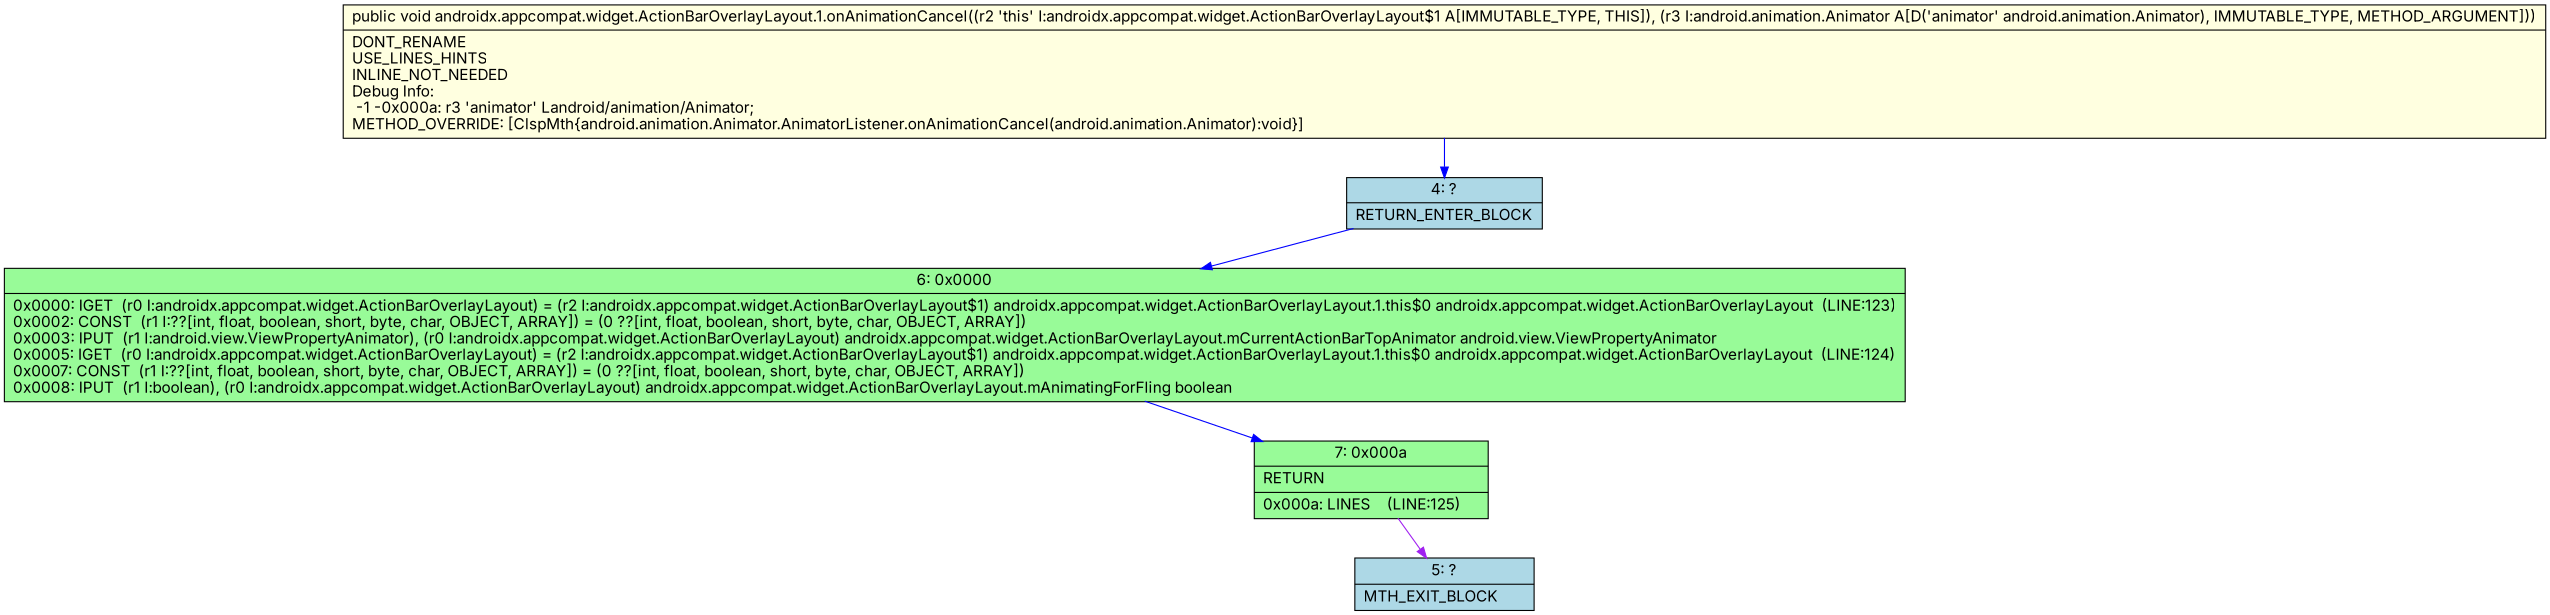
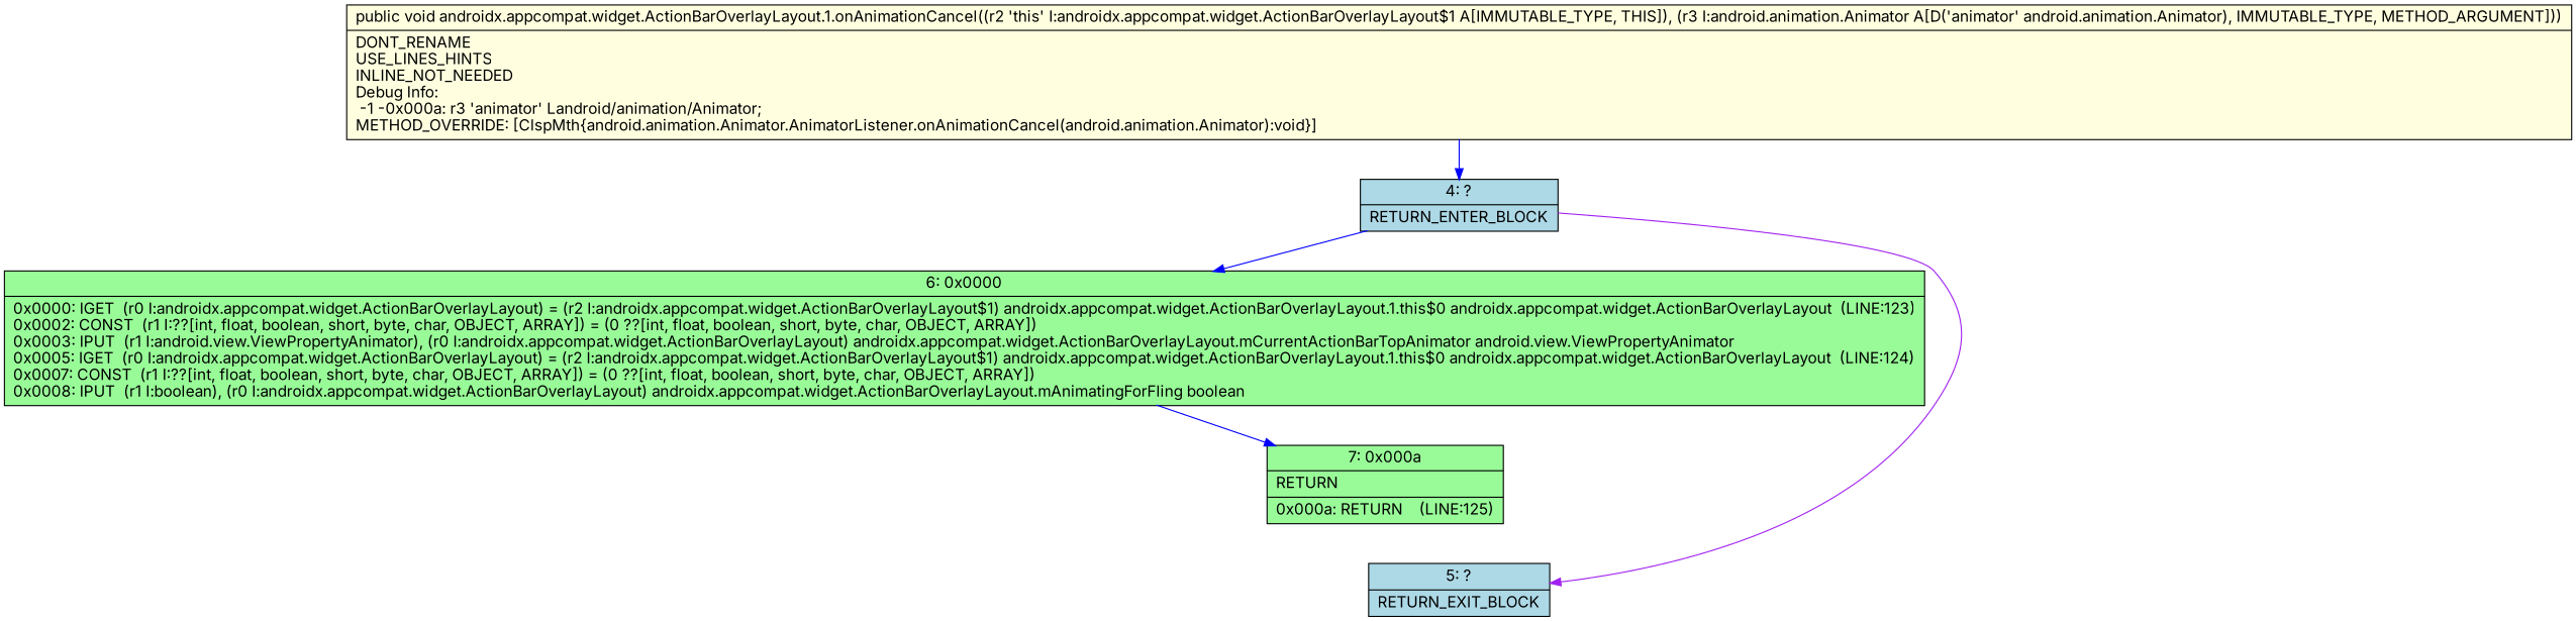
  digraph {
    fontname=Inter
    node [fillcolor=lightblue fontname=Inter shape=record style=filled]
    edge [color=blue fontname=Inter]
    n1 [label="{4\:\ ?|RETURN_ENTER_BLOCK\l}"]
    n2 [fillcolor=palegreen label="{6\:\ 0x0000|0x0000: IGET  (r0 I:androidx.appcompat.widget.ActionBarOverlayLayout) = (r2 I:androidx.appcompat.widget.ActionBarOverlayLayout$1) androidx.appcompat.widget.ActionBarOverlayLayout.1.this$0 androidx.appcompat.widget.ActionBarOverlayLayout  (LINE:123)\l0x0002: CONST  (r1 I:??[int, float, boolean, short, byte, char, OBJECT, ARRAY]) = (0 ??[int, float, boolean, short, byte, char, OBJECT, ARRAY]) \l0x0003: IPUT  (r1 I:android.view.ViewPropertyAnimator), (r0 I:androidx.appcompat.widget.ActionBarOverlayLayout) androidx.appcompat.widget.ActionBarOverlayLayout.mCurrentActionBarTopAnimator android.view.ViewPropertyAnimator \l0x0005: IGET  (r0 I:androidx.appcompat.widget.ActionBarOverlayLayout) = (r2 I:androidx.appcompat.widget.ActionBarOverlayLayout$1) androidx.appcompat.widget.ActionBarOverlayLayout.1.this$0 androidx.appcompat.widget.ActionBarOverlayLayout  (LINE:124)\l0x0007: CONST  (r1 I:??[int, float, boolean, short, byte, char, OBJECT, ARRAY]) = (0 ??[int, float, boolean, short, byte, char, OBJECT, ARRAY]) \l0x0008: IPUT  (r1 I:boolean), (r0 I:androidx.appcompat.widget.ActionBarOverlayLayout) androidx.appcompat.widget.ActionBarOverlayLayout.mAnimatingForFling boolean \l}"]
-   n3 [fillcolor=palegreen label="{7\:\ 0x000a|RETURN\l|0x000a: LINES    (LINE:125)\l}"]
-   n4 [label="{5\:\ ?|MTH_EXIT_BLOCK\l}"]
+   n3 [fillcolor=palegreen label="{7\:\ 0x000a|RETURN\l|0x000a: RETURN    (LINE:125)\l}"]
+   n4 [label="{5\:\ ?|RETURN_EXIT_BLOCK\l}"]
    n5 [fillcolor=lightyellow label="{public void androidx.appcompat.widget.ActionBarOverlayLayout.1.onAnimationCancel((r2 'this' I:androidx.appcompat.widget.ActionBarOverlayLayout$1 A[IMMUTABLE_TYPE, THIS]), (r3 I:android.animation.Animator A[D('animator' android.animation.Animator), IMMUTABLE_TYPE, METHOD_ARGUMENT]))  | DONT_RENAME\lUSE_LINES_HINTS\lINLINE_NOT_NEEDED\lDebug Info:\l  \-1 \-0x000a: r3 'animator' Landroid\/animation\/Animator;\lMETHOD_OVERRIDE: [ClspMth\{android.animation.Animator.AnimatorListener.onAnimationCancel(android.animation.Animator):void\}]\l}"]
    n1 -> n2
    n2 -> n3
-   n3 -> n4 [color=purple]
+   n1 -> n4 [color=purple]
    n5 -> n1
  }
